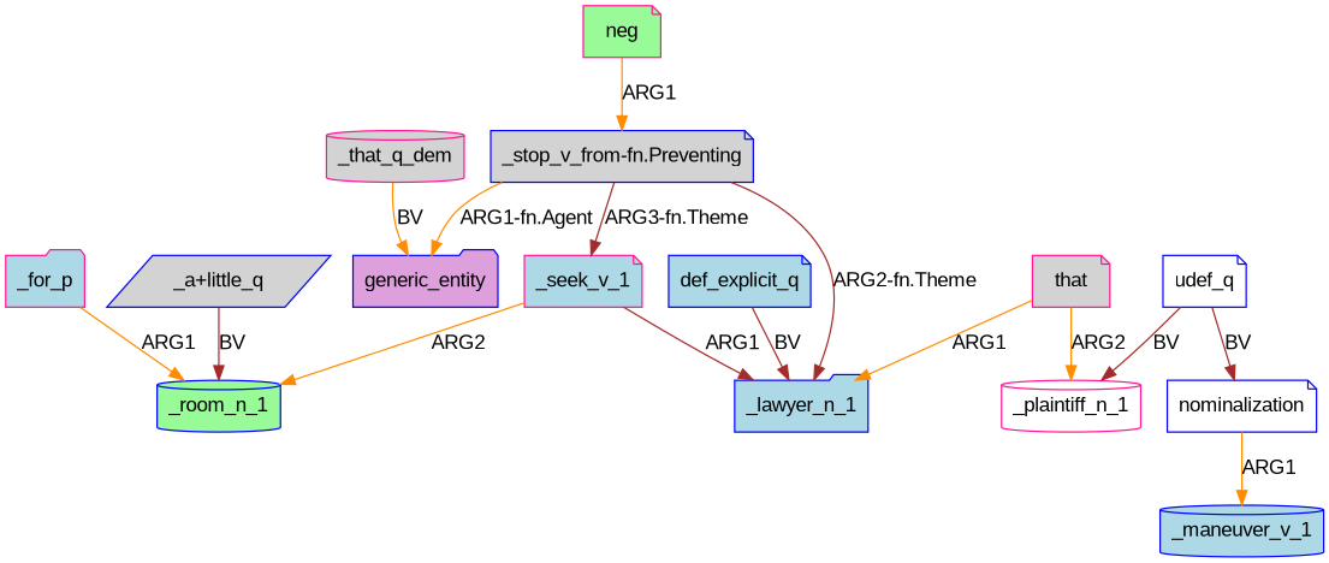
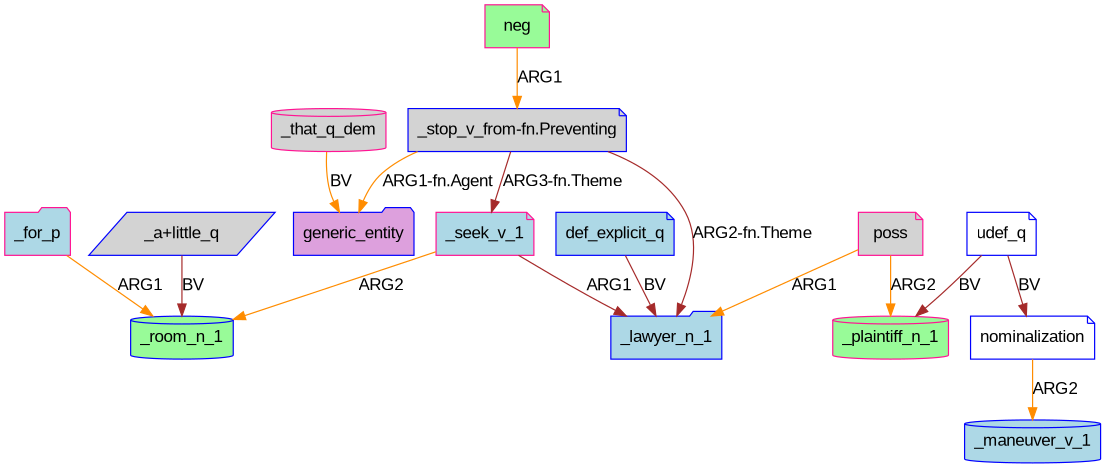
  digraph {
    fontname="Liberation Sans"
    node [color=blue fillcolor=lightblue fontname="Liberation Sans" shape=note style=filled]
    edge [color=darkorange fontname="Liberation Sans"]
    _for_p [color=deeppink shape=folder]
    _room_n_1 [fillcolor=palegreen shape=cylinder]
    nominalization [fillcolor=white]
    _maneuver_v_1 [shape=cylinder]
    neg [color=deeppink fillcolor=palegreen]
    "_stop_v_from-fn.Preventing" [fillcolor=lightgrey]
    _lawyer_n_1 [shape=folder]
    generic_entity [fillcolor=plum shape=folder]
    _seek_v_1 [color=deeppink]
    udef_q [fillcolor=white]
-   _plaintiff_n_1 [color=deeppink fillcolor=white shape=cylinder]
+   _plaintiff_n_1 [color=deeppink fillcolor=palegreen shape=cylinder]
    def_explicit_q
    "_a+little_q" [fillcolor=lightgrey shape=parallelogram]
-   poss [color=deeppink fillcolor=lightgrey label=that]
+   poss [color=deeppink fillcolor=lightgrey]
    _that_q_dem [color=deeppink fillcolor=lightgrey shape=cylinder]
    _for_p -> _room_n_1 [label=ARG1]
-   nominalization -> _maneuver_v_1 [label=ARG1]
+   nominalization -> _maneuver_v_1 [label=ARG2]
    neg -> "_stop_v_from-fn.Preventing" [label=ARG1]
    "_stop_v_from-fn.Preventing" -> _lawyer_n_1 [color=brown label="ARG2-fn.Theme"]
    "_stop_v_from-fn.Preventing" -> generic_entity [label="ARG1-fn.Agent"]
    "_stop_v_from-fn.Preventing" -> _seek_v_1 [color=brown label="ARG3-fn.Theme"]
    _seek_v_1 -> _room_n_1 [label=ARG2]
    _seek_v_1 -> _lawyer_n_1 [color=brown label=ARG1]
    udef_q -> nominalization [color=brown label=BV]
    udef_q -> _plaintiff_n_1 [color=brown label=BV]
    def_explicit_q -> _lawyer_n_1 [color=brown label=BV]
    "_a+little_q" -> _room_n_1 [color=brown label=BV]
    poss -> _lawyer_n_1 [label=ARG1]
    poss -> _plaintiff_n_1 [label=ARG2]
    _that_q_dem -> generic_entity [label=BV]
  }
